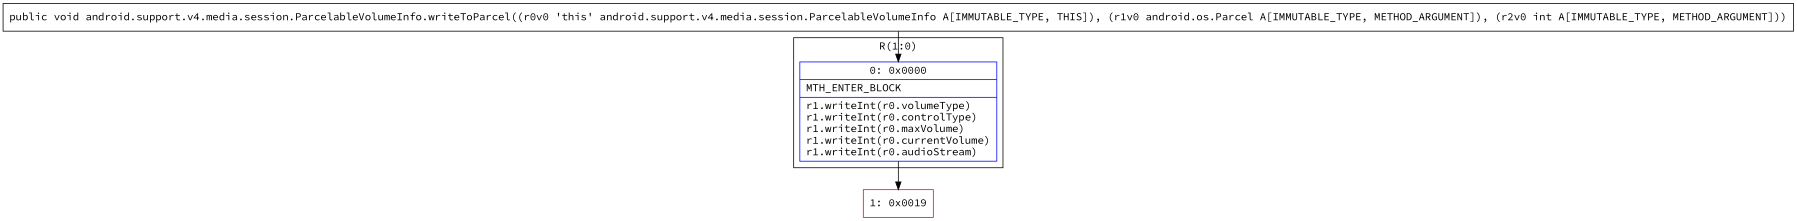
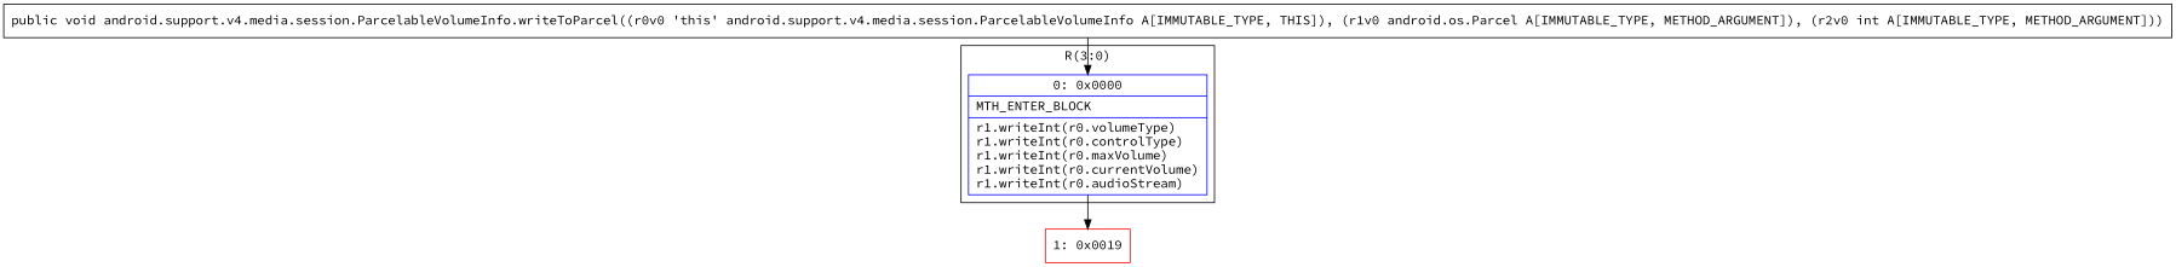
  digraph {
    fontname="Source Code Pro"
    node [shape=record fontname="Source Code Pro"]
    edge [fontname="Source Code Pro"]
    n1 [color=blue label="{0\:\ 0x0000|MTH_ENTER_BLOCK\l|r1.writeInt(r0.volumeType)\lr1.writeInt(r0.controlType)\lr1.writeInt(r0.maxVolume)\lr1.writeInt(r0.currentVolume)\lr1.writeInt(r0.audioStream)\l}"]
    n2 [color=red label="{1\:\ 0x0019}"]
    n3 [label="{public void android.support.v4.media.session.ParcelableVolumeInfo.writeToParcel((r0v0 'this' android.support.v4.media.session.ParcelableVolumeInfo A[IMMUTABLE_TYPE, THIS]), (r1v0 android.os.Parcel A[IMMUTABLE_TYPE, METHOD_ARGUMENT]), (r2v0 int A[IMMUTABLE_TYPE, METHOD_ARGUMENT])) }"]
    subgraph cluster_1 {
-     label="R(1:0)"
+     label="R(3:0)"
      n1
    }
    n1 -> n2
    n3 -> n1
  }
